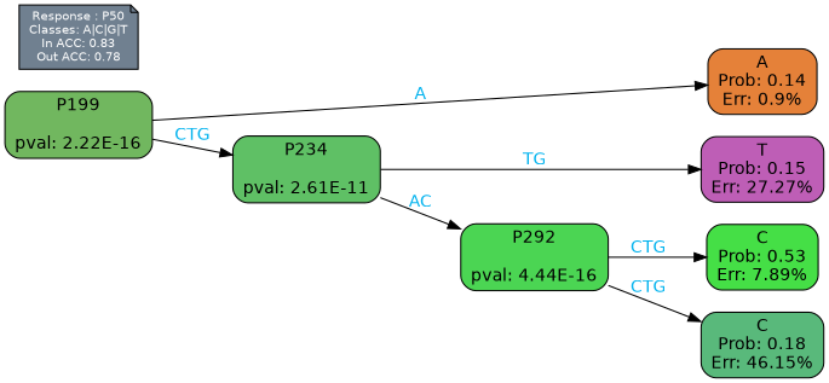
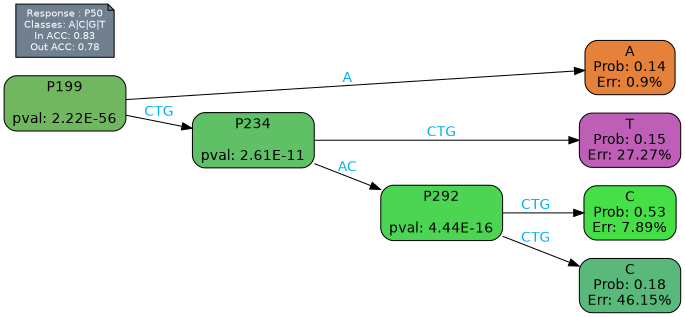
  digraph {
    rankdir=LR
    ranksep=equally
    splines=polylines
    node [color=black fontname=helvetica shape=box style="filled, rounded"]
    edge [fontcolor=deepskyblue2 fontname=helvetica]
    n1 [fillcolor="#e58139" label="A\nProb: 0.14\nErr: 0.9%"]
    n2 [fillcolor="#45df46" label="C\nProb: 0.53\nErr: 7.89%"]
    n3 [fillcolor="#59b97b" label="C\nProb: 0.18\nErr: 46.15%"]
    n4 [fillcolor="#be5eb6" label="T\nProb: 0.15\nErr: 27.27%"]
    n5 [align=left fillcolor=slategray fontcolor=white fontsize=10 label="Response : P50\nClasses: A|C|G|T\nIn ACC: 0.83\nOut ACC: 0.78\n" shape=note style=filled]
-   n6 [fillcolor="#71b75f" label="P199\n\npval: 2.22E-16"]
+   n6 [fillcolor="#71b75f" label="P199\n\npval: 2.22E-56"]
    n7 [fillcolor="#5fc065" label="P234\n\npval: 2.61E-11"]
    n8 [fillcolor="#4bd553" label="P292\n\npval: 4.44E-16"]
    subgraph sub_1 {
      rank=same
      n1
      n2
      n3
      n4
    }
    subgraph sub_2 {
      rank=same
      n5
      n6
    }
    n6 -> n1 [label=A]
    n6 -> n7 [label=CTG]
-   n7 -> n4 [label=TG]
+   n7 -> n4 [label=CTG]
    n7 -> n8 [label=AC]
    n8 -> n2 [label=CTG]
    n8 -> n3 [label=CTG]
  }
